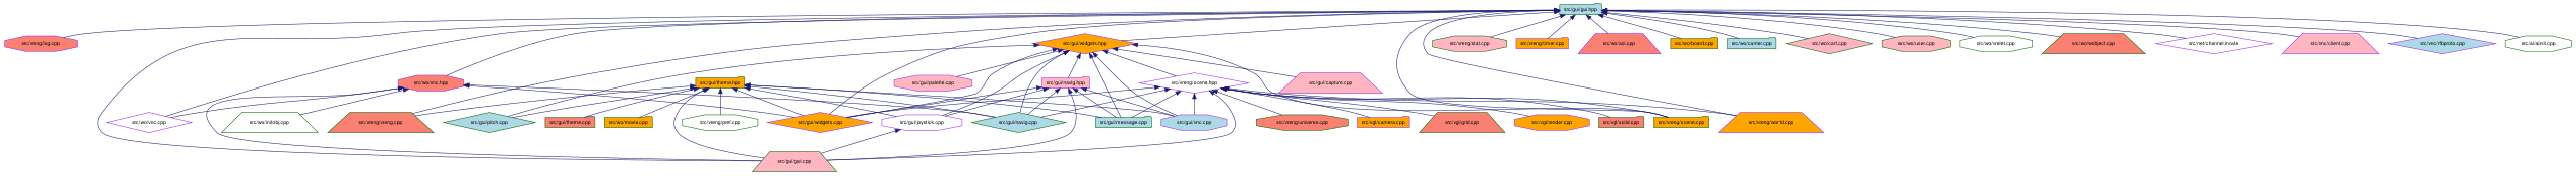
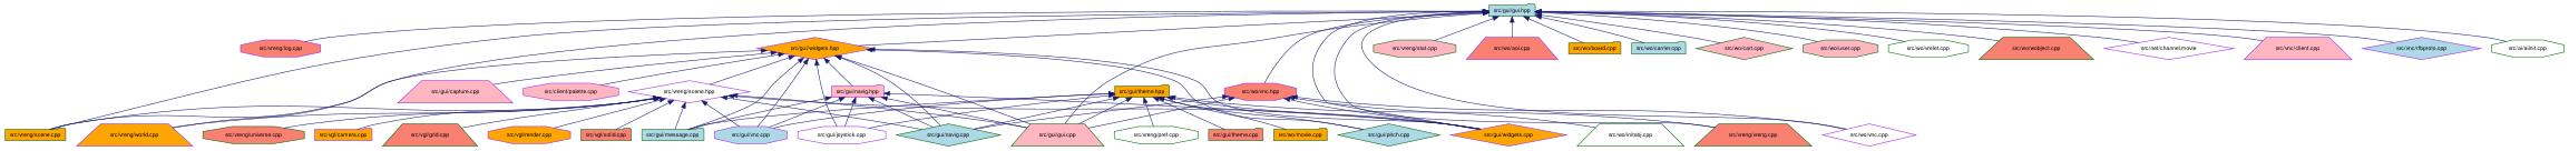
  digraph {
    node [color=darkgreen fillcolor=orange fontname=FreeSans fontsize=10 shape=folder style=filled]
    edge [color=midnightblue dir=back fontname=FreeSans fontsize=10 labelfontname=FreeSans labelfontsize=10 style=solid]
    n1 [fillcolor=lightblue fontcolor=black height=0.2 label="src/gui/gui.hpp" width=0.4]
    n2 [color=purple fillcolor=salmon height=0.2 label="src/vreng/log.cpp" shape=octagon width=0.4]
    n3 [height=0.2 label="src/vreng/scene.cpp" width=0.4]
    n4 [fillcolor=lightpink height=0.2 label="src/vreng/stat.cpp" shape=octagon width=0.4]
-   n5 [color=purple height=0.2 label="src/vreng/timer.cpp" width=0.4]
    n6 [fillcolor=salmon height=0.2 label="src/vreng/vreng.cpp" shape=trapezium width=0.4]
    n7 [color=purple height=0.2 label="src/vreng/world.cpp" shape=trapezium width=0.4]
    n8 [fillcolor=lightpink height=0.2 label="src/gui/gui.cpp" shape=trapezium width=0.4]
    n9 [color=purple height=0.2 label="src/gui/widgets.cpp" shape=diamond width=0.4]
    n10 [color=purple height=0.2 label="src/gui/widgets.hpp" shape=diamond width=0.4]
    n11 [color=purple fillcolor=salmon height=0.2 label="src/wo/aoi.cpp" shape=trapezium width=0.4]
    n12 [height=0.2 label="src/wo/board.cpp" width=0.4]
    n13 [fillcolor=lightblue height=0.2 label="src/wo/carrier.cpp" width=0.4]
    n14 [fillcolor=lightpink height=0.2 label="src/wo/cart.cpp" shape=diamond width=0.4]
    n15 [fillcolor=lightpink height=0.2 label="src/wo/user.cpp" shape=octagon width=0.4]
    n16 [color=purple fillcolor=white height=0.2 label="src/wo/vnc.cpp" shape=diamond width=0.4]
    n17 [color=purple fillcolor=salmon height=0.2 label="src/wo/vnc.hpp" shape=octagon width=0.4]
    n18 [fillcolor=white height=0.2 label="src/wo/vrelet.cpp" shape=octagon width=0.4]
    n19 [fillcolor=salmon height=0.2 label="src/wo/wobject.cpp" shape=trapezium width=0.4]
    n20 [color=purple fillcolor=white height=0.2 label="src/net/channel.movie" shape=diamond width=0.4]
    n21 [color=purple fillcolor=lightpink height=0.2 label="src/vnc/client.cpp" shape=trapezium width=0.4]
    n22 [color=purple fillcolor=lightblue height=0.2 label="src/vnc/rfbproto.cpp" shape=diamond width=0.4]
    n23 [fillcolor=white height=0.2 label="src/ai/aiinit.cpp" shape=octagon width=0.4]
    n24 [color=purple fillcolor=white height=0.2 label="src/vreng/scene.hpp" shape=diamond width=0.4]
    n25 [fillcolor=lightblue height=0.2 label="src/gui/message.cpp" width=0.4]
    n26 [fillcolor=lightblue height=0.2 label="src/gui/navig.cpp" shape=diamond width=0.4]
    n27 [color=purple fillcolor=lightblue height=0.2 label="src/gui/vnc.cpp" shape=octagon width=0.4]
    n28 [color=purple fillcolor=lightpink height=0.2 label="src/gui/capture.cpp" shape=trapezium width=0.4]
    n29 [color=purple fillcolor=white height=0.2 label="src/gui/joystick.cpp" shape=octagon width=0.4]
    n30 [color=purple fillcolor=lightpink height=0.2 label="src/gui/navig.hpp" width=0.4]
-   n31 [color=purple fillcolor=lightpink height=0.2 label="src/gui/palette.cpp" shape=octagon width=0.4]
+   n31 [color=purple fillcolor=lightpink height=0.2 label="src/client/palette.cpp" shape=octagon width=0.4]
    n32 [fillcolor=lightblue height=0.2 label="src/gui/pitch.cpp" shape=diamond width=0.4]
    n33 [fillcolor=white height=0.2 label="src/wo/initobj.cpp" shape=trapezium width=0.4]
    n34 [fillcolor=salmon height=0.2 label="src/vreng/universe.cpp" shape=octagon width=0.4]
    n35 [color=purple height=0.2 label="src/vgl/camera.cpp" width=0.4]
    n36 [fillcolor=salmon height=0.2 label="src/vgl/grid.cpp" shape=trapezium width=0.4]
    n37 [color=purple height=0.2 label="src/vgl/render.cpp" shape=octagon width=0.4]
    n38 [fillcolor=salmon height=0.2 label="src/vgl/solid.cpp" width=0.4]
    n39 [height=0.2 label="src/gui/theme.hpp" width=0.4]
    n40 [fillcolor=white height=0.2 label="src/vreng/pref.cpp" shape=octagon width=0.4]
    n41 [fillcolor=salmon height=0.2 label="src/gui/theme.cpp" width=0.4]
    n42 [height=0.2 label="src/wo/movie.cpp" width=0.4]
    n1 -> n2
    n1 -> n3
    n1 -> n4
-   n1 -> n5
    n1 -> n6
    n1 -> n7
    n1 -> n8
    n1 -> n9
    n1 -> n10
    n1 -> n11
    n1 -> n12
    n1 -> n13
    n1 -> n14
    n1 -> n15
    n1 -> n16
    n1 -> n17
    n1 -> n18
    n1 -> n19
    n1 -> n20
    n1 -> n21
    n1 -> n22
    n1 -> n23
    n10 -> n3
-   n29 -> n8
+   n10 -> n8
    n10 -> n9
    n10 -> n24
    n10 -> n25
    n10 -> n26
    n10 -> n27
    n10 -> n28
    n10 -> n29
    n10 -> n30
    n10 -> n31
    n10 -> n32
    n17 -> n8
    n17 -> n9
    n17 -> n16
    n17 -> n26
    n17 -> n33
    n24 -> n3
    n24 -> n7
    n24 -> n8
    n24 -> n9
    n24 -> n25
    n24 -> n26
    n24 -> n27
    n24 -> n34
    n24 -> n35
    n24 -> n36
    n24 -> n37
    n24 -> n38
    n30 -> n8
    n30 -> n9
    n30 -> n25
    n30 -> n26
    n30 -> n27
    n30 -> n29
    n39 -> n6
    n39 -> n8
    n39 -> n9
    n39 -> n25
    n39 -> n26
    n39 -> n27
    n39 -> n29
    n39 -> n32
    n39 -> n40
    n39 -> n41
    n39 -> n42
  }
